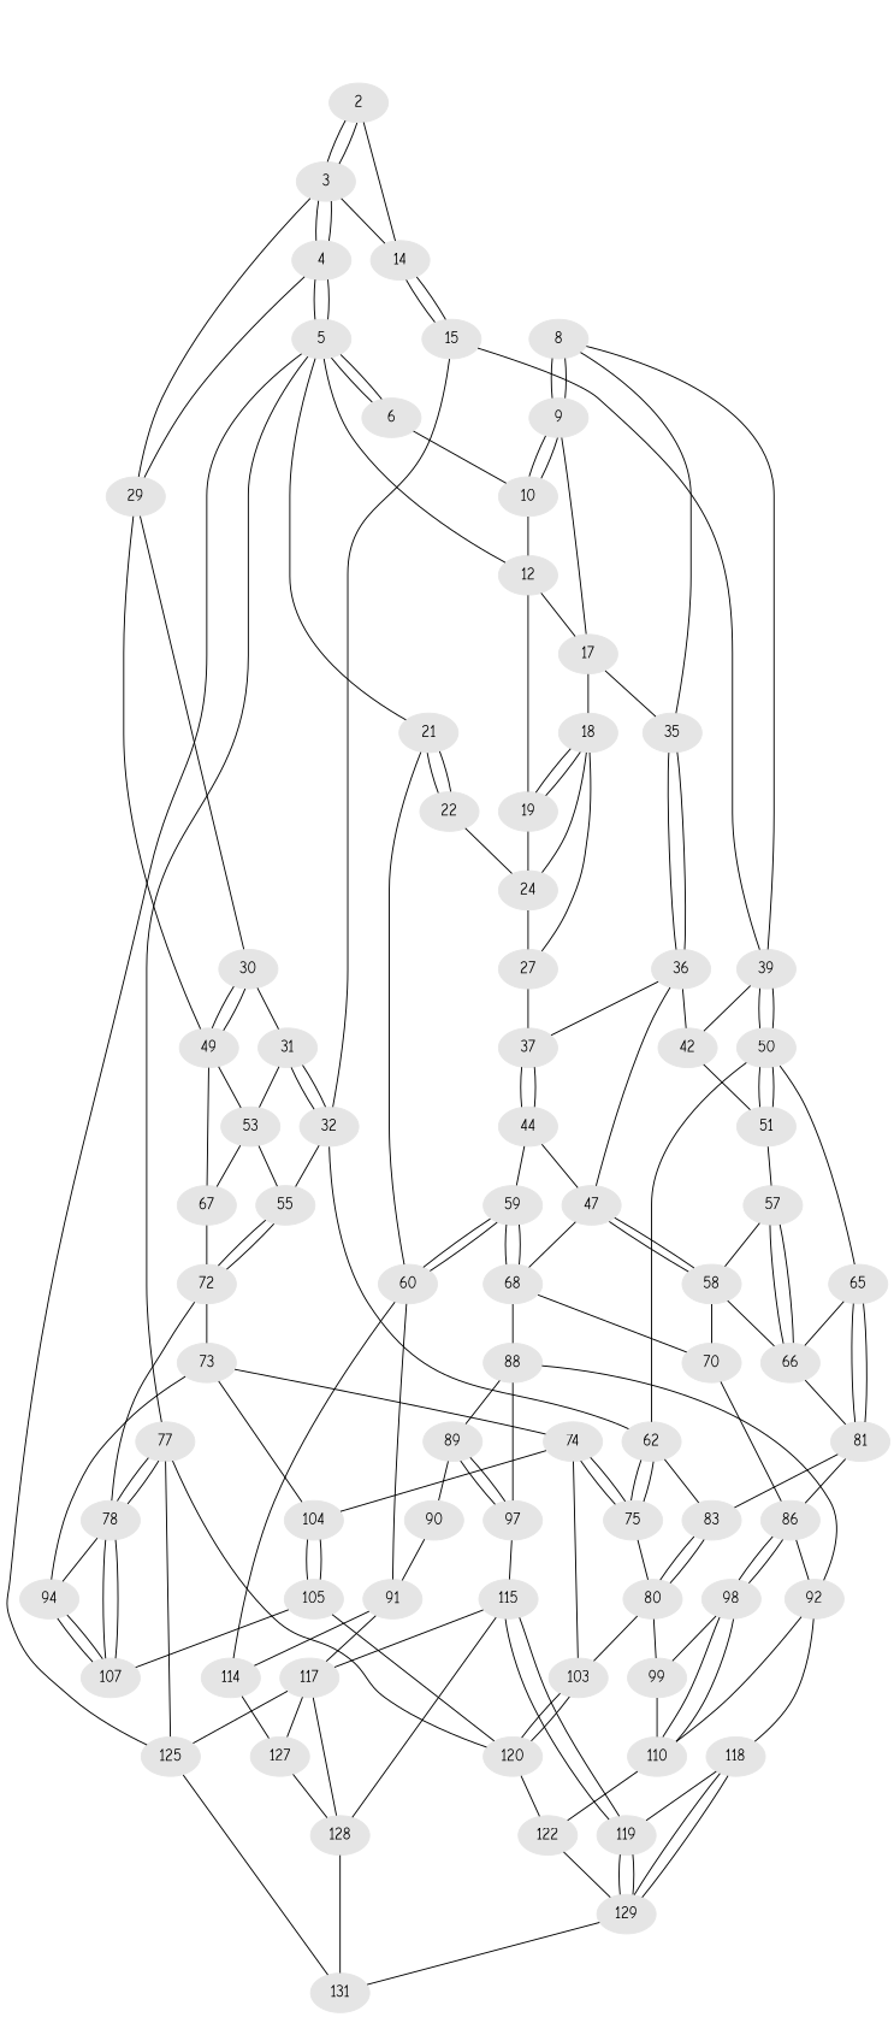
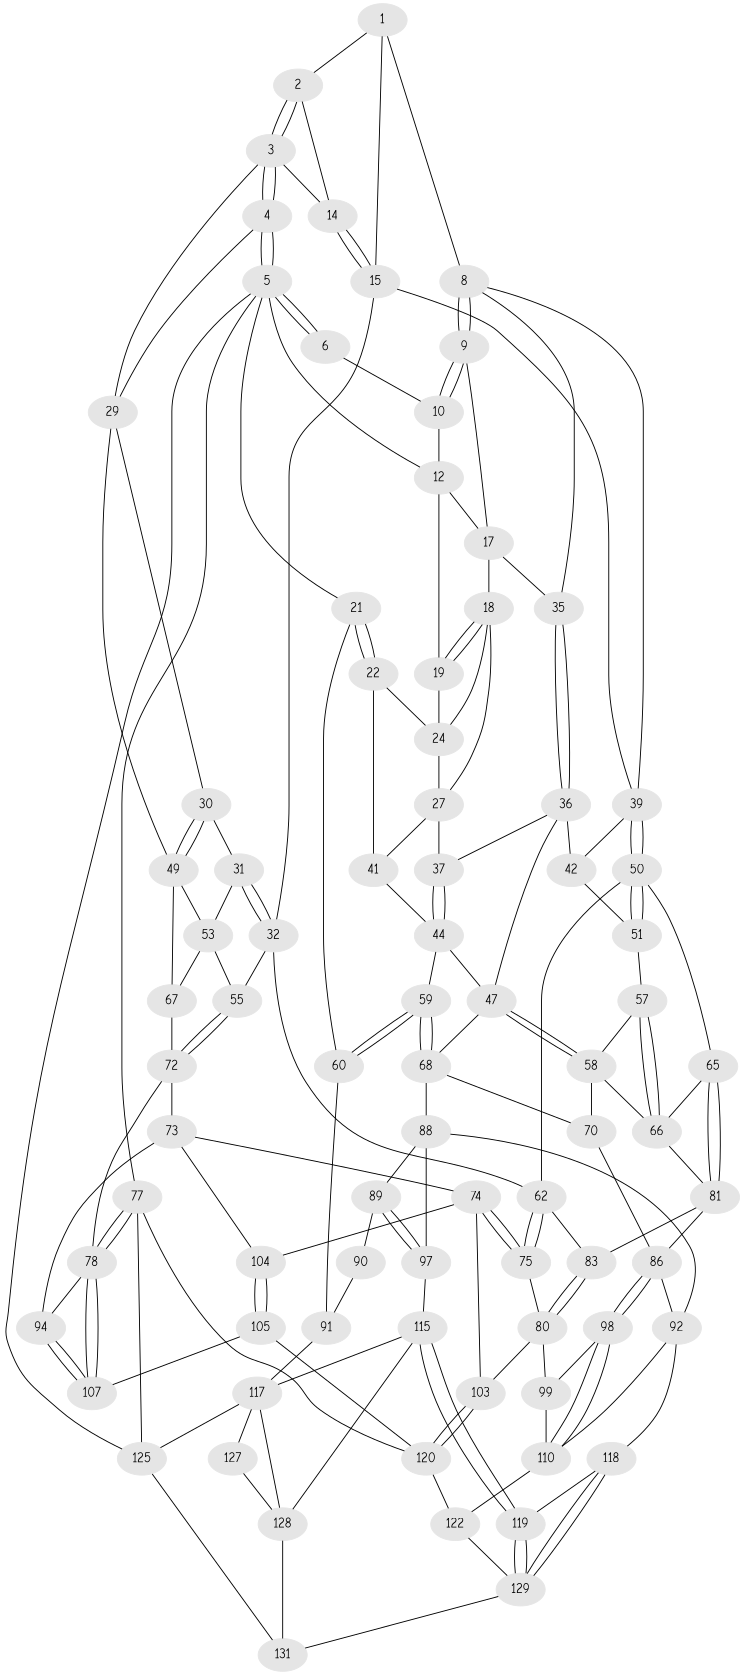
  graph {
    fontname="Comic Neue"
    node [color=gray90 fontname="Comic Neue" style=filled]
    edge [fontname="Comic Neue"]
+   1 [super="+7"]
    2
    8 [super="+38"]
    15 [super="+33"]
    3 [super="+16"]
    14
    9
    35
    39 [super="+40"]
    32 [super="+56"]
    4
    29 [super="+34"]
    5 [super="+11"]
    30
    49 [super="+52"]
    6
    12 [super="+13"]
    21
    77 [super="+133"]
    125 [super="+134"]
    10
    17 [super="+20"]
    19
    22 [super="+23"]
    60 [super="+61"]
    78 [super="+79"]
    120 [super="+121"]
    131
    36 [super="+43"]
    42
    50 [super="+64"]
    18 [super="+26"]
    24 [super="+25"]
    55
    62 [super="+63"]
    27 [super="+28"]
+   41 [super="+46"]
    37
    91 [super="+113"]
-   114 [super="+124"]
    44 [super="+45"]
    31
    53 [super="+54"]
    67
    72 [super="+80"]
    75
    83 [super="+84"]
    47 [super="+48"]
    51
    58 [super="+69"]
    68 [super="+71"]
    59
    65
    57
    66 [super="+76"]
    70
    88 [super="+93"]
    81 [super="+82"]
    73 [super="+96"]
    86 [super="+87"]
    117 [super="+126"]
    127
    n63 [label=80 super="+100"]
    92 [super="+112"]
    89
    97 [super="+109"]
    98
    74 [super="+102"]
    94 [super="+95"]
    104
    107 [super="+108"]
    103
    105 [super="+123"]
    99 [super="+101"]
    122
    110 [super="+111"]
    118
    90
    115 [super="+116"]
    128 [super="+132"]
    119
    129 [super="+130"]
+   1 -- 2
+   1 -- 8
+   1 -- 15
    2 -- 3
    2 -- 3
    2 -- 14
    8 -- 9
    8 -- 9
    8 -- 35
    8 -- 39
    15 -- 39
    15 -- 32
    3 -- 14
    3 -- 4
    3 -- 4
    3 -- 29
    14 -- 15
    14 -- 15
    9 -- 10
    9 -- 10
    9 -- 17
    35 -- 36
    35 -- 36
    39 -- 42
    39 -- 50
    39 -- 50
    32 -- 55
    32 -- 62
    4 -- 29
    4 -- 5
    4 -- 5
    29 -- 30
    29 -- 49
    5 -- 6
    5 -- 6
    5 -- 12
    5 -- 21
    5 -- 77
    5 -- 125
    30 -- 49
    30 -- 49
    30 -- 31
    49 -- 53
    49 -- 67
    6 -- 10
    12 -- 17
    12 -- 19
    21 -- 22
    21 -- 22
    21 -- 60
    77 -- 125 [weight=2]
    77 -- 78
    77 -- 78
    77 -- 120
    125 -- 131
    10 -- 12
    17 -- 35
    17 -- 18
    19 -- 24
    22 -- 24
+   22 -- 41 [weight=2]
    60 -- 91
-   60 -- 114
    78 -- 94
    78 -- 107
    78 -- 107
    120 -- 122
    36 -- 42
    36 -- 37
    36 -- 47
    42 -- 51
    50 -- 62
    50 -- 51
    50 -- 51
    50 -- 65
    18 -- 19
    18 -- 19
    18 -- 24
    18 -- 27
    24 -- 27
    55 -- 72
    55 -- 72
    62 -- 75
    62 -- 75
    62 -- 83
+   27 -- 41
    27 -- 37
+   41 -- 44
    37 -- 44
    37 -- 44
-   91 -- 114
    91 -- 117
-   114 -- 127
    44 -- 47
    44 -- 59
    31 -- 32
    31 -- 32
    31 -- 53
    53 -- 55
    53 -- 67
    67 -- 72
    72 -- 78
    72 -- 73
    75 -- n63
    83 -- n63
    83 -- n63
    47 -- 58
    47 -- 58
    47 -- 68
    51 -- 57
    58 -- 66
    58 -- 70
    68 -- 70
    68 -- 88
    59 -- 60
    59 -- 60
    59 -- 68
    59 -- 68
    65 -- 66
    65 -- 81
    65 -- 81
    57 -- 58
    57 -- 66
    57 -- 66
    66 -- 81
    70 -- 86
    88 -- 92
    88 -- 89
    88 -- 97
    81 -- 83
    81 -- 86
    73 -- 74
    73 -- 94
    73 -- 104
    86 -- 92
    86 -- 98
    86 -- 98
    117 -- 125
    117 -- 127
    117 -- 128
    127 -- 128
    n63 -- 103
    n63 -- 99
    92 -- 110
    92 -- 118
    89 -- 97
    89 -- 97
    89 -- 90
    97 -- 115
    98 -- 99
    98 -- 110
    98 -- 110
    74 -- 75
    74 -- 75
    74 -- 104
    74 -- 103
    94 -- 107
    94 -- 107
    104 -- 105
    104 -- 105
    103 -- 120
    103 -- 120
    105 -- 120
    105 -- 107
    99 -- 110
    122 -- 129
    110 -- 122
    118 -- 119
    118 -- 129
    118 -- 129
    90 -- 91
    115 -- 117
    115 -- 128
    115 -- 119
    115 -- 119
    128 -- 131
    119 -- 129
    119 -- 129
    129 -- 131
  }
